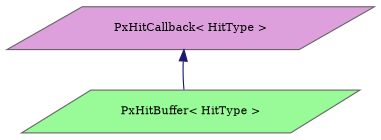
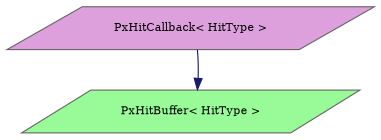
  digraph {
    fontname="DejaVu Serif"
    node [color=gray40 fontname="DejaVu Serif" fontsize=10 shape=parallelogram style=filled]
    n1 [fillcolor=plum fontcolor=black height=0.2 label="PxHitCallback\< HitType \>" width=0.4]
    n2 [fillcolor=palegreen height=0.2 label="PxHitBuffer\< HitType \>" width=0.4]
-   n1 -> n2 [color=midnightblue dir=back fontname="DejaVu Serif" fontsize=10 labelfontname=Helvetica labelfontsize=10 style=solid]
+   n2 -> n1 [color=midnightblue dir=back fontname="DejaVu Serif" fontsize=10 labelfontname=Helvetica labelfontsize=10 style=solid]
  }
